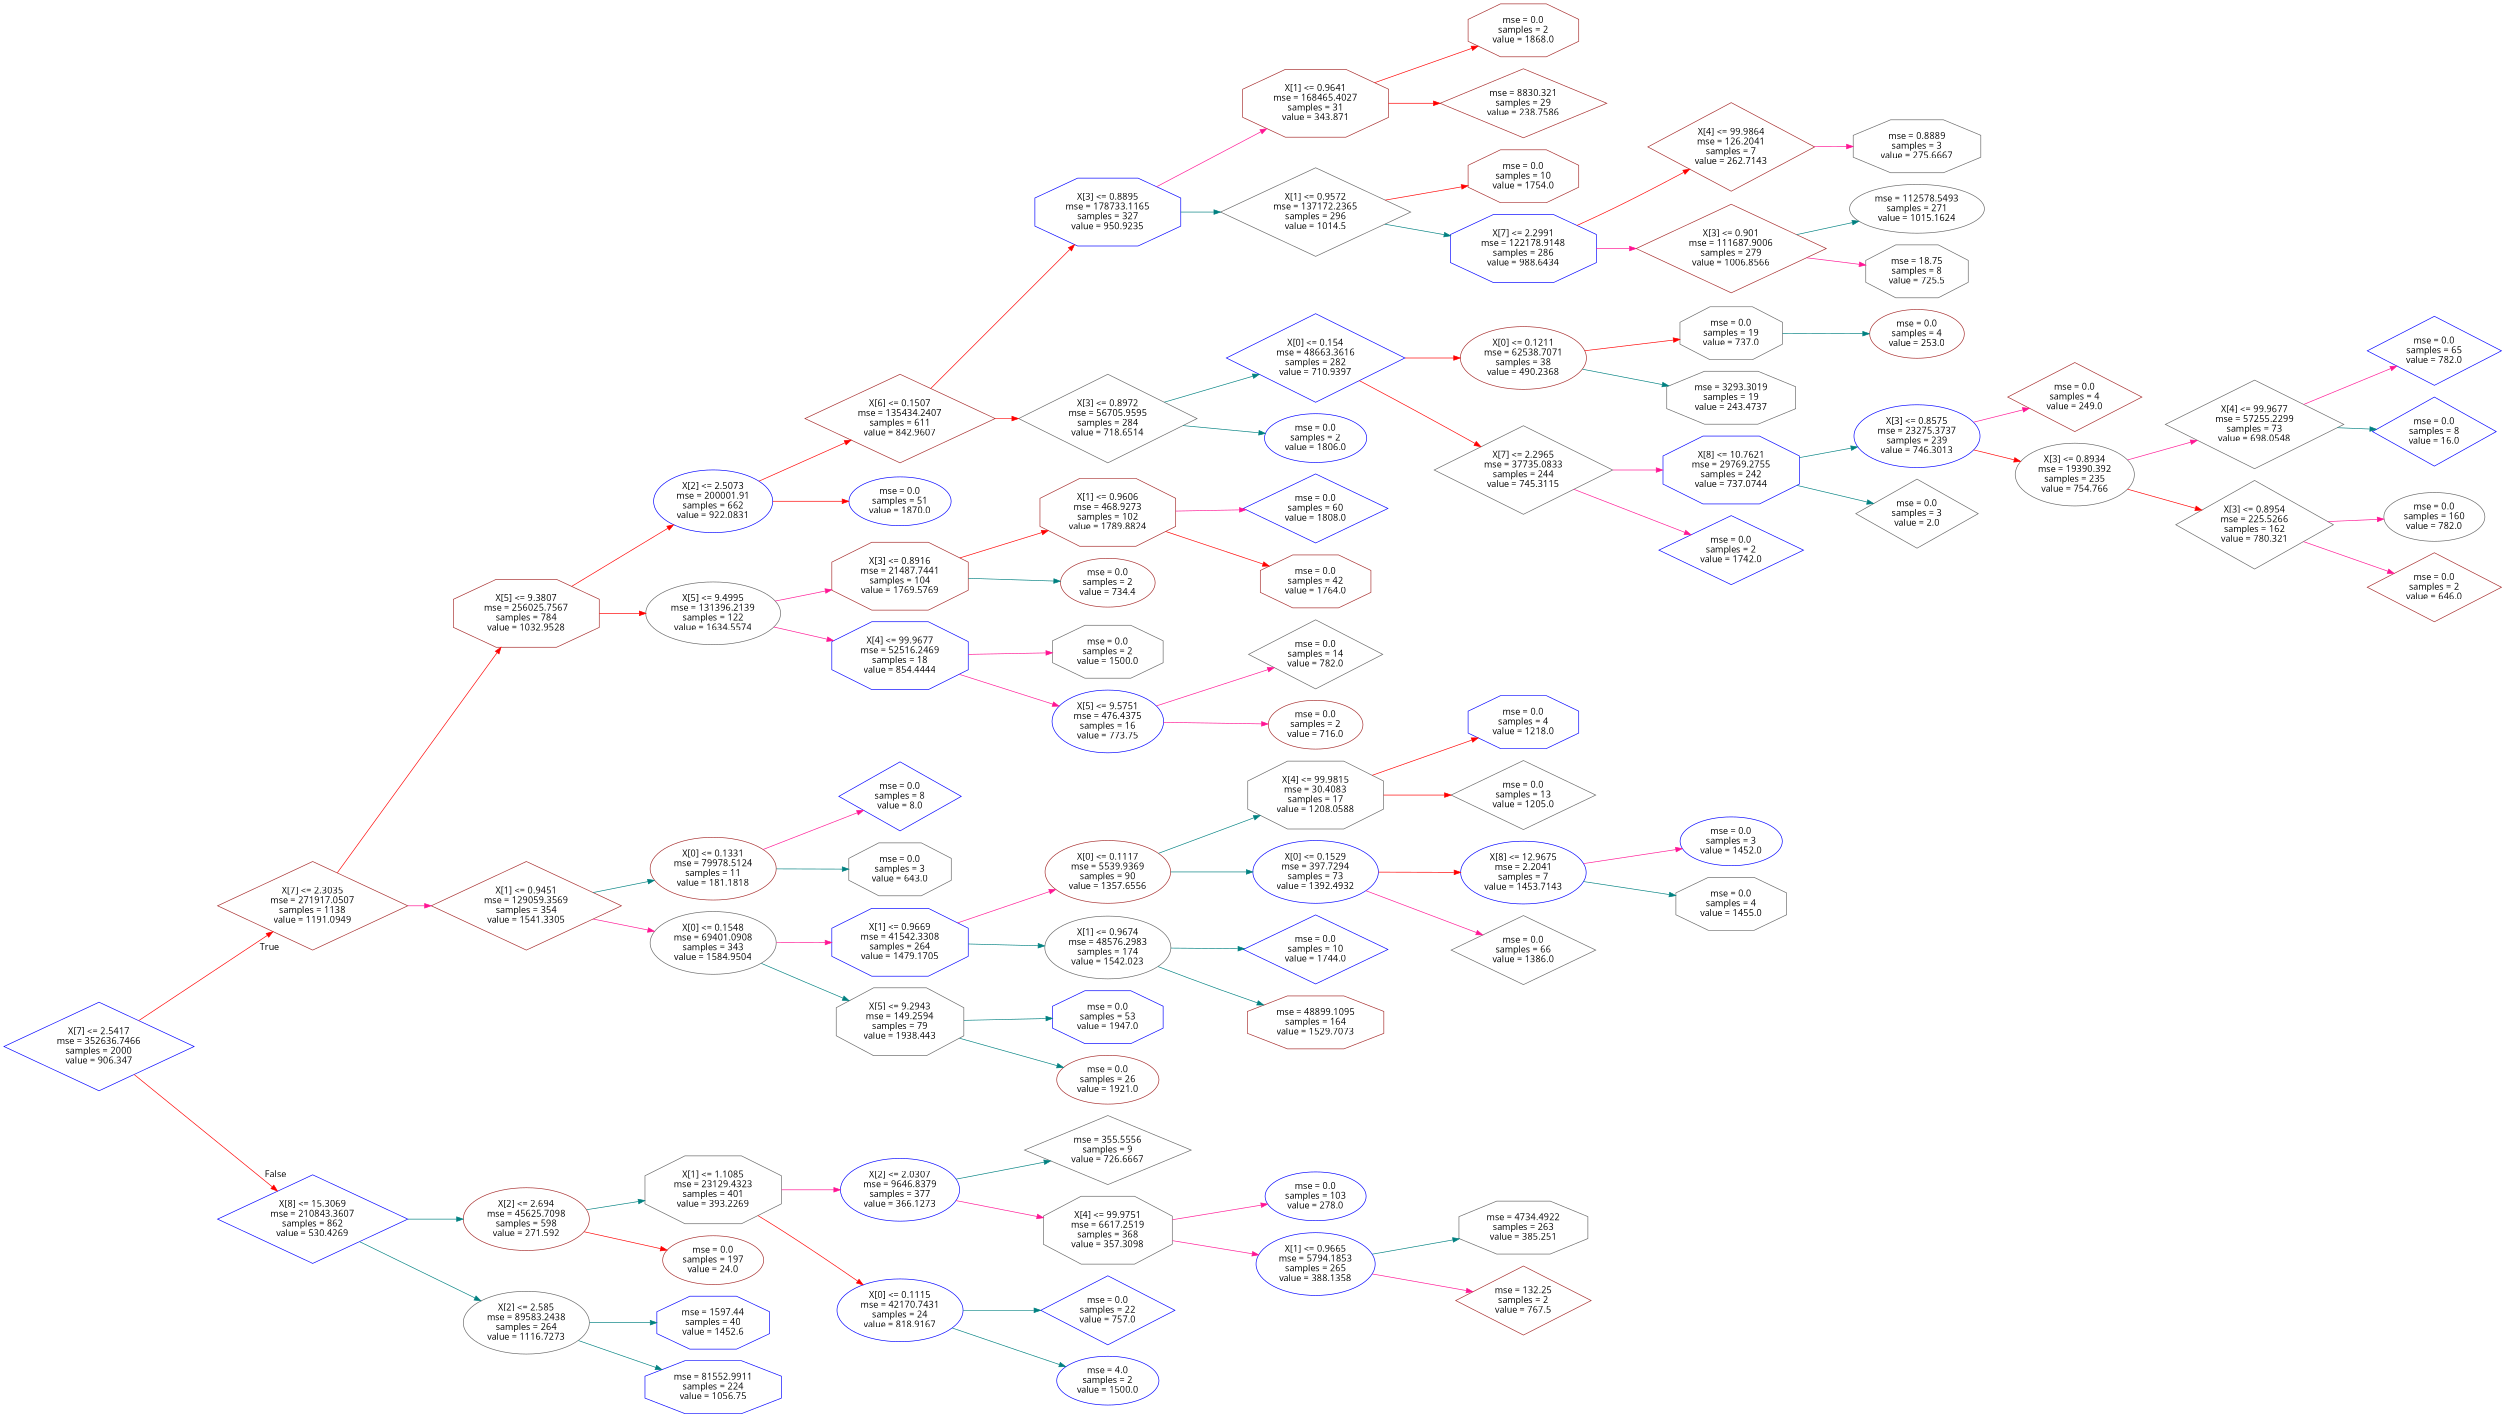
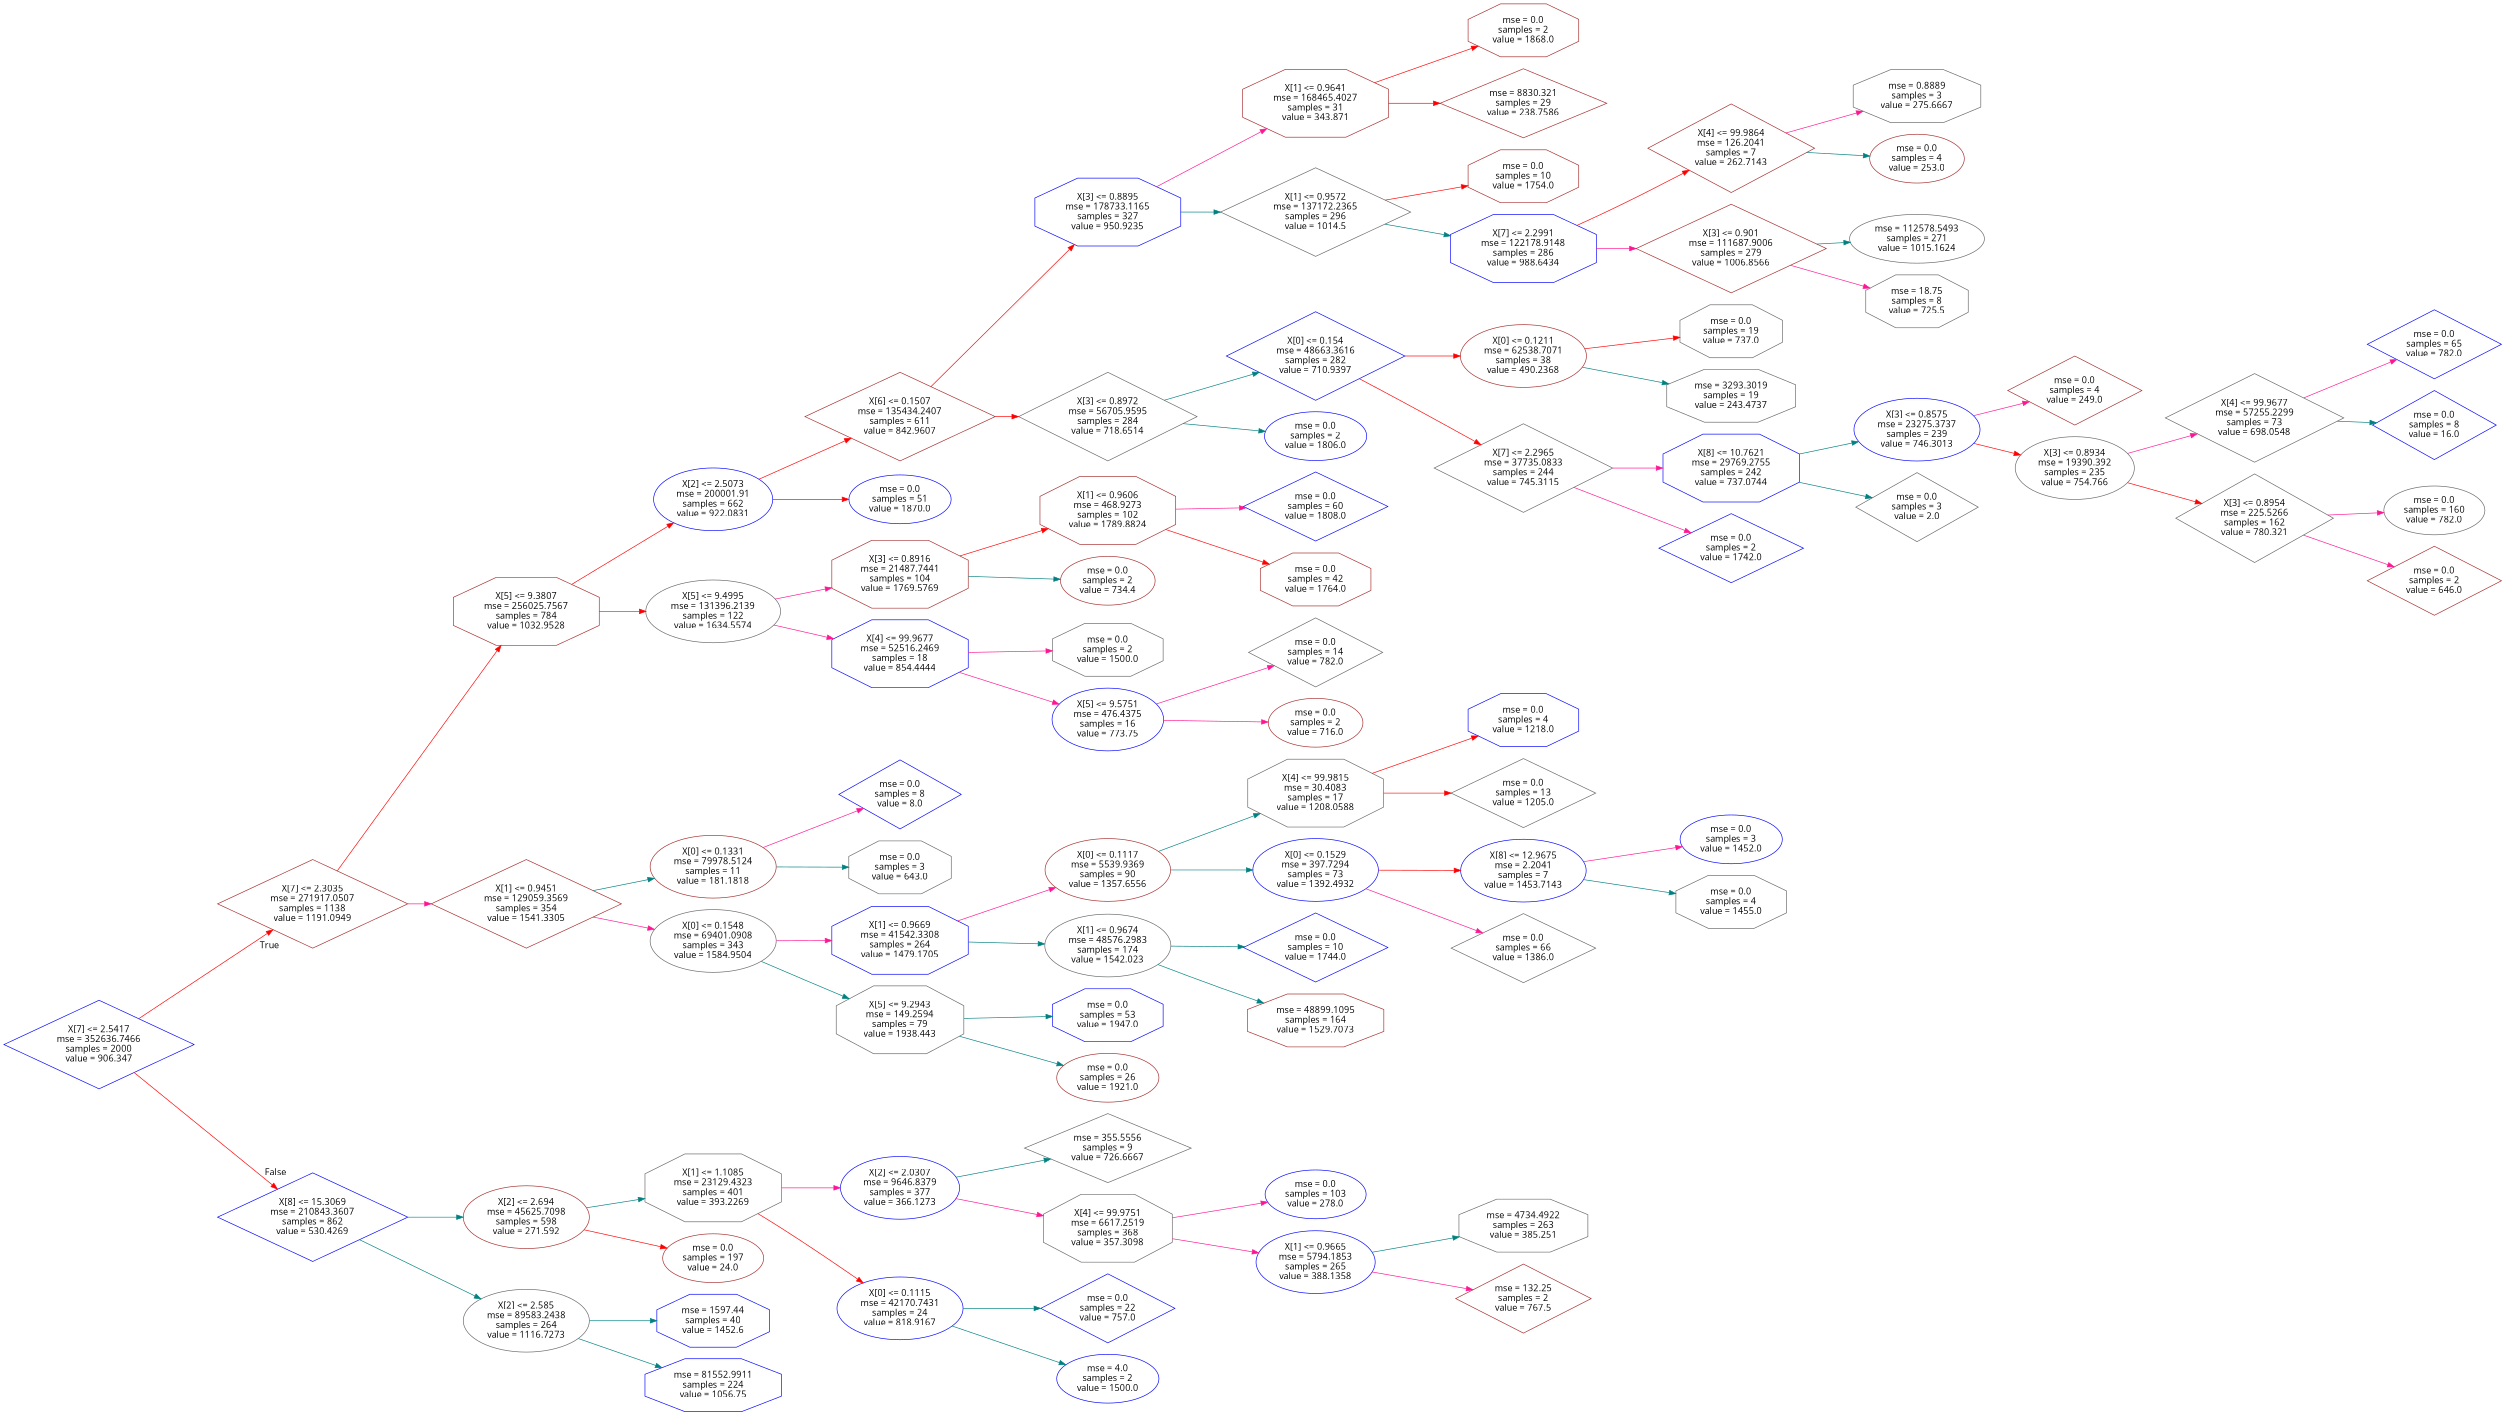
  digraph {
    fontname="Open Sans"
    rankdir=LR
    node [color=blue fontname="Open Sans" shape=diamond]
    edge [color=teal fontname="Open Sans"]
    n1 [label="X[7] <= 2.5417\nmse = 352636.7466\nsamples = 2000\nvalue = 906.347"]
    n2 [color=brown label="X[7] <= 2.3035\nmse = 271917.0507\nsamples = 1138\nvalue = 1191.0949"]
    n3 [label="X[8] <= 15.3069\nmse = 210843.3607\nsamples = 862\nvalue = 530.4269"]
    n4 [color=brown label="X[5] <= 9.3807\nmse = 256025.7567\nsamples = 784\nvalue = 1032.9528" shape=octagon]
    n5 [color=brown label="X[1] <= 0.9451\nmse = 129059.3569\nsamples = 354\nvalue = 1541.3305"]
    n6 [color=brown label="X[2] <= 2.694\nmse = 45625.7098\nsamples = 598\nvalue = 271.592" shape=ellipse]
    n7 [color=gray40 label="X[2] <= 2.585\nmse = 89583.2438\nsamples = 264\nvalue = 1116.7273" shape=ellipse]
    n8 [label="X[2] <= 2.5073\nmse = 200001.91\nsamples = 662\nvalue = 922.0831" shape=ellipse]
    n9 [color=gray40 label="X[5] <= 9.4995\nmse = 131396.2139\nsamples = 122\nvalue = 1634.5574" shape=ellipse]
    n10 [color=brown label="X[0] <= 0.1331\nmse = 79978.5124\nsamples = 11\nvalue = 181.1818" shape=ellipse]
    n11 [color=gray40 label="X[0] <= 0.1548\nmse = 69401.0908\nsamples = 343\nvalue = 1584.9504" shape=ellipse]
    n12 [color=brown label="X[6] <= 0.1507\nmse = 135434.2407\nsamples = 611\nvalue = 842.9607"]
    n13 [label="mse = 0.0\nsamples = 51\nvalue = 1870.0" shape=ellipse]
    n14 [color=brown label="X[3] <= 0.8916\nmse = 21487.7441\nsamples = 104\nvalue = 1769.5769" shape=octagon]
    n15 [label="X[4] <= 99.9677\nmse = 52516.2469\nsamples = 18\nvalue = 854.4444" shape=octagon]
    n16 [label="X[3] <= 0.8895\nmse = 178733.1165\nsamples = 327\nvalue = 950.9235" shape=octagon]
    n17 [color=gray40 label="X[3] <= 0.8972\nmse = 56705.9595\nsamples = 284\nvalue = 718.6514"]
    n18 [color=brown label="X[1] <= 0.9641\nmse = 168465.4027\nsamples = 31\nvalue = 343.871" shape=octagon]
    n19 [color=gray40 label="X[1] <= 0.9572\nmse = 137172.2365\nsamples = 296\nvalue = 1014.5"]
    n20 [label="X[0] <= 0.154\nmse = 48663.3616\nsamples = 282\nvalue = 710.9397"]
    n21 [label="mse = 0.0\nsamples = 2\nvalue = 1806.0" shape=ellipse]
    n22 [color=brown label="mse = 0.0\nsamples = 2\nvalue = 1868.0" shape=octagon]
    n23 [color=brown label="mse = 8830.321\nsamples = 29\nvalue = 238.7586"]
    n24 [color=brown label="mse = 0.0\nsamples = 10\nvalue = 1754.0" shape=octagon]
    n25 [label="X[7] <= 2.2991\nmse = 122178.9148\nsamples = 286\nvalue = 988.6434" shape=octagon]
    n26 [color=brown label="X[4] <= 99.9864\nmse = 126.2041\nsamples = 7\nvalue = 262.7143"]
    n27 [color=brown label="X[3] <= 0.901\nmse = 111687.9006\nsamples = 279\nvalue = 1006.8566"]
    n28 [color=gray40 label="mse = 0.8889\nsamples = 3\nvalue = 275.6667" shape=octagon]
    n29 [color=brown label="mse = 0.0\nsamples = 4\nvalue = 253.0" shape=ellipse]
    n30 [color=gray40 label="mse = 112578.5493\nsamples = 271\nvalue = 1015.1624" shape=ellipse]
    n31 [color=gray40 label="mse = 18.75\nsamples = 8\nvalue = 725.5" shape=octagon]
    n32 [color=brown label="X[0] <= 0.1211\nmse = 62538.7071\nsamples = 38\nvalue = 490.2368" shape=ellipse]
    n33 [color=gray40 label="X[7] <= 2.2965\nmse = 37735.0833\nsamples = 244\nvalue = 745.3115"]
    n34 [color=gray40 label="mse = 0.0\nsamples = 19\nvalue = 737.0" shape=octagon]
    n35 [color=gray40 label="mse = 3293.3019\nsamples = 19\nvalue = 243.4737" shape=octagon]
    n36 [label="X[8] <= 10.7621\nmse = 29769.2755\nsamples = 242\nvalue = 737.0744" shape=octagon]
    n37 [label="mse = 0.0\nsamples = 2\nvalue = 1742.0"]
    n38 [label="X[3] <= 0.8575\nmse = 23275.3737\nsamples = 239\nvalue = 746.3013" shape=ellipse]
    n39 [color=gray40 label="mse = 0.0\nsamples = 3\nvalue = 2.0"]
    n40 [color=brown label="mse = 0.0\nsamples = 4\nvalue = 249.0"]
    n41 [color=gray40 label="X[3] <= 0.8934\nmse = 19390.392\nsamples = 235\nvalue = 754.766" shape=ellipse]
    n42 [color=gray40 label="X[4] <= 99.9677\nmse = 57255.2299\nsamples = 73\nvalue = 698.0548"]
    n43 [color=gray40 label="X[3] <= 0.8954\nmse = 225.5266\nsamples = 162\nvalue = 780.321"]
    n44 [label="mse = 0.0\nsamples = 65\nvalue = 782.0"]
    n45 [label="mse = 0.0\nsamples = 8\nvalue = 16.0"]
    n46 [color=gray40 label="mse = 0.0\nsamples = 160\nvalue = 782.0" shape=ellipse]
    n47 [color=brown label="mse = 0.0\nsamples = 2\nvalue = 646.0"]
    n48 [color=brown label="X[1] <= 0.9606\nmse = 468.9273\nsamples = 102\nvalue = 1789.8824" shape=octagon]
    n49 [color=brown label="mse = 0.0\nsamples = 2\nvalue = 734.4" shape=ellipse]
    n50 [color=gray40 label="mse = 0.0\nsamples = 2\nvalue = 1500.0" shape=octagon]
    n51 [label="X[5] <= 9.5751\nmse = 476.4375\nsamples = 16\nvalue = 773.75" shape=ellipse]
    n52 [label="mse = 0.0\nsamples = 60\nvalue = 1808.0"]
    n53 [color=brown label="mse = 0.0\nsamples = 42\nvalue = 1764.0" shape=octagon]
    n54 [color=gray40 label="mse = 0.0\nsamples = 14\nvalue = 782.0"]
    n55 [color=brown label="mse = 0.0\nsamples = 2\nvalue = 716.0" shape=ellipse]
    n56 [label="mse = 0.0\nsamples = 8\nvalue = 8.0"]
    n57 [color=gray40 label="mse = 0.0\nsamples = 3\nvalue = 643.0" shape=octagon]
    n58 [label="X[1] <= 0.9669\nmse = 41542.3308\nsamples = 264\nvalue = 1479.1705" shape=octagon]
    n59 [color=gray40 label="X[5] <= 9.2943\nmse = 149.2594\nsamples = 79\nvalue = 1938.443" shape=octagon]
    n60 [color=brown label="X[0] <= 0.1117\nmse = 5539.9369\nsamples = 90\nvalue = 1357.6556" shape=ellipse]
    n61 [color=gray40 label="X[1] <= 0.9674\nmse = 48576.2983\nsamples = 174\nvalue = 1542.023" shape=ellipse]
    n62 [label="mse = 0.0\nsamples = 53\nvalue = 1947.0" shape=octagon]
    n63 [color=brown label="mse = 0.0\nsamples = 26\nvalue = 1921.0" shape=ellipse]
    n64 [color=gray40 label="X[4] <= 99.9815\nmse = 30.4083\nsamples = 17\nvalue = 1208.0588" shape=octagon]
    n65 [label="X[0] <= 0.1529\nmse = 397.7294\nsamples = 73\nvalue = 1392.4932" shape=ellipse]
    n66 [label="mse = 0.0\nsamples = 10\nvalue = 1744.0"]
    n67 [color=brown label="mse = 48899.1095\nsamples = 164\nvalue = 1529.7073" shape=octagon]
    n68 [label="mse = 0.0\nsamples = 4\nvalue = 1218.0" shape=octagon]
    n69 [color=gray40 label="mse = 0.0\nsamples = 13\nvalue = 1205.0"]
    n70 [label="X[8] <= 12.9675\nmse = 2.2041\nsamples = 7\nvalue = 1453.7143" shape=ellipse]
    n71 [color=gray40 label="mse = 0.0\nsamples = 66\nvalue = 1386.0"]
    n72 [label="mse = 0.0\nsamples = 3\nvalue = 1452.0" shape=ellipse]
    n73 [color=gray40 label="mse = 0.0\nsamples = 4\nvalue = 1455.0" shape=octagon]
    n74 [color=gray40 label="X[1] <= 1.1085\nmse = 23129.4323\nsamples = 401\nvalue = 393.2269" shape=octagon]
    n75 [color=brown label="mse = 0.0\nsamples = 197\nvalue = 24.0" shape=ellipse]
    n76 [label="mse = 1597.44\nsamples = 40\nvalue = 1452.6" shape=octagon]
    n77 [label="mse = 81552.9911\nsamples = 224\nvalue = 1056.75" shape=octagon]
    n78 [label="X[2] <= 2.0307\nmse = 9646.8379\nsamples = 377\nvalue = 366.1273" shape=ellipse]
    n79 [label="X[0] <= 0.1115\nmse = 42170.7431\nsamples = 24\nvalue = 818.9167" shape=ellipse]
    n80 [color=gray40 label="mse = 355.5556\nsamples = 9\nvalue = 726.6667"]
    n81 [color=gray40 label="X[4] <= 99.9751\nmse = 6617.2519\nsamples = 368\nvalue = 357.3098" shape=octagon]
    n82 [label="mse = 0.0\nsamples = 22\nvalue = 757.0"]
    n83 [label="mse = 4.0\nsamples = 2\nvalue = 1500.0" shape=ellipse]
    n84 [label="mse = 0.0\nsamples = 103\nvalue = 278.0" shape=ellipse]
    n85 [label="X[1] <= 0.9665\nmse = 5794.1853\nsamples = 265\nvalue = 388.1358" shape=ellipse]
    n86 [color=gray40 label="mse = 4734.4922\nsamples = 263\nvalue = 385.251" shape=octagon]
    n87 [color=brown label="mse = 132.25\nsamples = 2\nvalue = 767.5"]
    n1 -> n2 [color=red headlabel=True labelangle=45 labeldistance=2.5]
    n1 -> n3 [color=red headlabel=False labelangle=-45 labeldistance=2.5]
    n2 -> n4 [color=red]
    n2 -> n5 [color=deeppink]
    n3 -> n6
    n3 -> n7
    n4 -> n8 [color=red]
    n4 -> n9 [color=red]
    n5 -> n10
    n5 -> n11 [color=deeppink]
    n6 -> n74
    n6 -> n75 [color=red]
    n7 -> n76
    n7 -> n77
    n8 -> n12 [color=red]
    n8 -> n13 [color=red]
    n9 -> n14 [color=deeppink]
    n9 -> n15 [color=deeppink]
    n10 -> n56 [color=deeppink]
    n10 -> n57
    n11 -> n58 [color=deeppink]
    n11 -> n59
    n12 -> n16 [color=red]
    n12 -> n17 [color=red]
    n14 -> n48 [color=red]
    n14 -> n49
    n15 -> n50 [color=deeppink]
    n15 -> n51 [color=deeppink]
    n16 -> n18 [color=deeppink]
    n16 -> n19
    n17 -> n20
    n17 -> n21
    n18 -> n22 [color=red]
    n18 -> n23 [color=red]
    n19 -> n24 [color=red]
    n19 -> n25
    n20 -> n32 [color=red]
    n20 -> n33 [color=red]
    n25 -> n26 [color=red]
    n25 -> n27 [color=deeppink]
    n26 -> n28 [color=deeppink]
-   n34 -> n29
+   n26 -> n29
    n27 -> n30
    n27 -> n31 [color=deeppink]
    n32 -> n34 [color=red]
    n32 -> n35
    n33 -> n36 [color=deeppink]
    n33 -> n37 [color=deeppink]
    n36 -> n38
    n36 -> n39
    n38 -> n40 [color=deeppink]
    n38 -> n41 [color=red]
    n41 -> n42 [color=deeppink]
    n41 -> n43 [color=red]
    n42 -> n44 [color=deeppink]
    n42 -> n45
    n43 -> n46 [color=deeppink]
    n43 -> n47 [color=deeppink]
    n48 -> n52 [color=deeppink]
    n48 -> n53 [color=red]
    n51 -> n54 [color=deeppink]
    n51 -> n55 [color=deeppink]
    n58 -> n60 [color=deeppink]
    n58 -> n61
    n59 -> n62
    n59 -> n63
    n60 -> n64
    n60 -> n65
    n61 -> n66
    n61 -> n67
    n64 -> n68 [color=red]
    n64 -> n69 [color=red]
    n65 -> n70 [color=red]
    n65 -> n71 [color=deeppink]
    n70 -> n72 [color=deeppink]
    n70 -> n73
    n74 -> n78 [color=deeppink]
    n74 -> n79 [color=red]
    n78 -> n80
    n78 -> n81 [color=deeppink]
    n79 -> n82
    n79 -> n83
    n81 -> n84 [color=deeppink]
    n81 -> n85 [color=deeppink]
    n85 -> n86
    n85 -> n87 [color=deeppink]
  }
